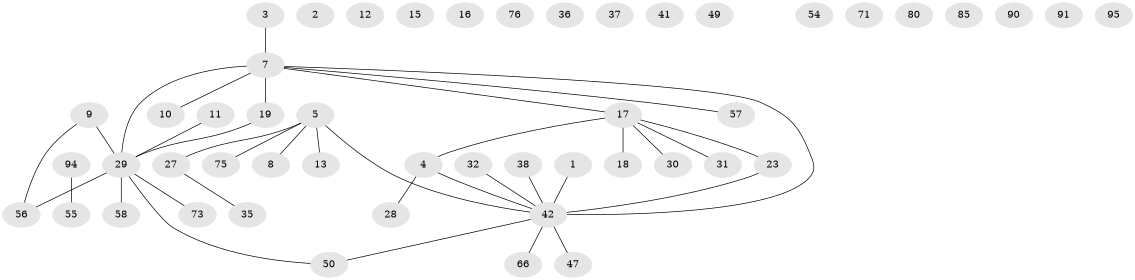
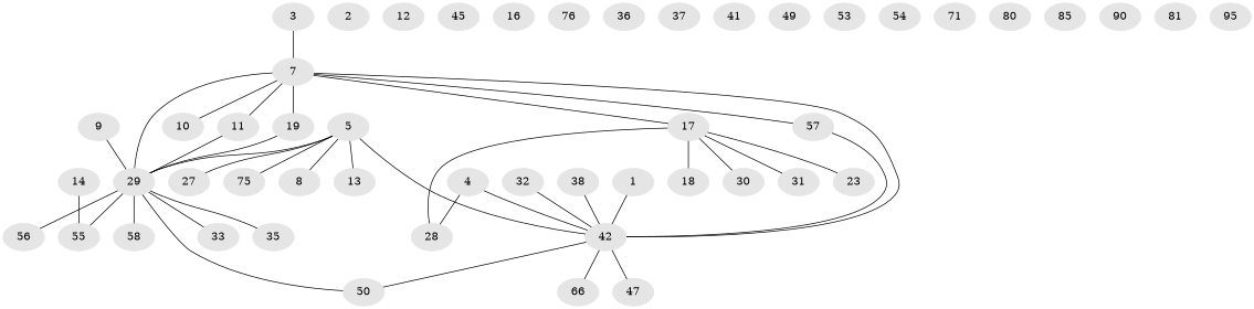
  graph {
    node [color=gray90 style=filled]
    1 [super="+92"]
    42 [super="+77+44"]
    50
    47
    66
    2
    3 [super="+21+24"]
    7 [super="+72+51+39+22"]
    29 [super="+62"]
    10 [super="+96+60"]
    11 [super="+20"]
    17 [super="+34+40+83"]
    19
    57
    4 [super="+63"]
    28
    5 [super="+6"]
    8
    13
    27
    75
    56
    55 [super="+59+61"]
    35
-   33 [label=73]
+   33
    58
    18
    23 [super="+43"]
    30
    31 [super="+48"]
    9 [super="+64+45"]
    12
-   14 [super="+65" label=94]
-   15
+   14 [super="+65"]
+   15 [label=45]
    16
    n36 [label=76]
    32
    36
    37
    38
    41 [super="+46"]
    49
+   53
    54
    71
    80
    85 [super="+97"]
    90
-   91
+   91 [label=81]
    95
    1 -- 42
    42 -- 50
    42 -- 47
    42 -- 66
    3 -- 7
    7 -- 42 [weight=2]
    7 -- 29
    7 -- 10
+   7 -- 11 [weight=2]
    7 -- 17
    7 -- 19
    7 -- 57
    29 -- 50
    29 -- 56 [weight=2]
-   27 -- 35
+   29 -- 55 [weight=2]
+   29 -- 35
    29 -- 33
    29 -- 58 [weight=2]
    11 -- 29
-   17 -- 4
+   17 -- 28
    17 -- 18
    17 -- 23
    17 -- 30
    17 -- 31
    19 -- 29
    4 -- 42
    4 -- 28
    5 -- 42
+   5 -- 29
    5 -- 8
    5 -- 13
    5 -- 27
    5 -- 75
-   23 -- 42
+   57 -- 42
    9 -- 29 [weight=2]
-   9 -- 56
    14 -- 55
    32 -- 42
    38 -- 42
  }
